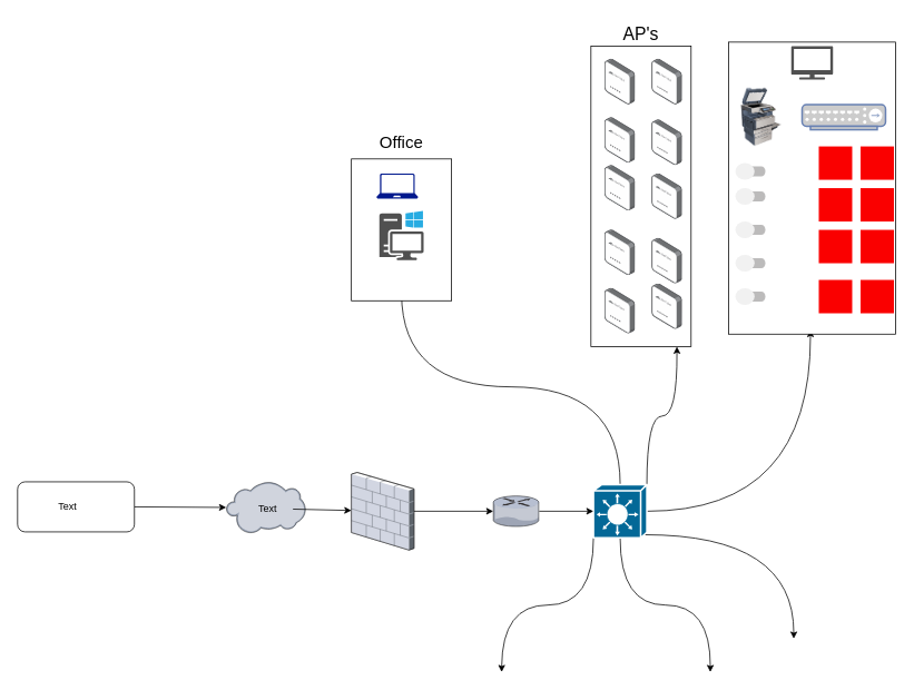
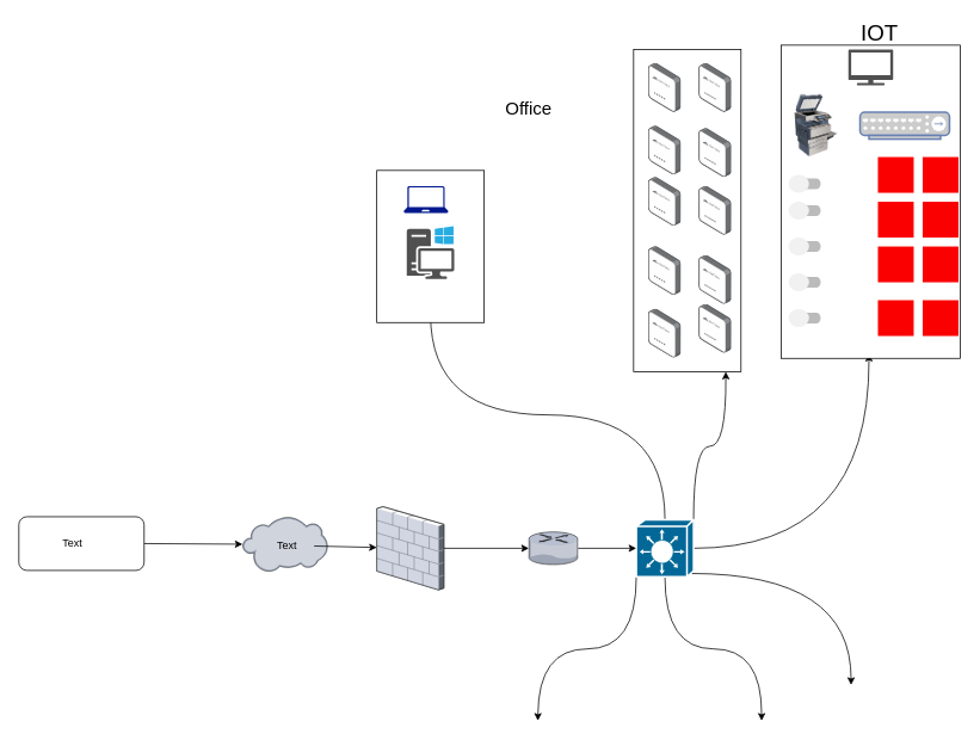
  <mxCell id="0" style=";html=1;" />
  <mxCell id="1" style=";html=1;" parent="0" />
  <mxCell id="2" value="" style="verticalLabelPosition=bottom;sketch=0;aspect=fixed;html=1;verticalAlign=top;strokeColor=none;align=center;outlineConnect=0;shape=mxgraph.citrix.cloud;" vertex="1" parent="1"><mxGeometry x="270" y="577" width="95" height="62" as="geometry" /></mxCell>
  <mxCell id="3" style="edgeStyle=none;rounded=0;orthogonalLoop=1;jettySize=auto;html=1;exitX=1;exitY=0.5;exitDx=0;exitDy=0;" edge="1" parent="1" source="4" target="2"><mxGeometry relative="1" as="geometry"><Array as="points" /></mxGeometry></mxCell>
  <mxCell id="4" value="" style="rounded=1;whiteSpace=wrap;html=1;" vertex="1" parent="1"><mxGeometry x="20" y="577" width="140" height="60" as="geometry" /></mxCell>
  <mxCell id="5" value="Text" style="text;html=1;align=center;verticalAlign=middle;whiteSpace=wrap;rounded=0;" vertex="1" parent="1"><mxGeometry x="50" y="592" width="60" height="30" as="geometry" /></mxCell>
  <mxCell id="6" style="rounded=0;orthogonalLoop=1;jettySize=auto;html=1;" edge="1" parent="1" source="7" target="9"><mxGeometry relative="1" as="geometry" /></mxCell>
  <mxCell id="7" value="Text" style="text;html=1;align=center;verticalAlign=middle;whiteSpace=wrap;rounded=0;" vertex="1" parent="1"><mxGeometry x="290" y="594" width="60" height="30" as="geometry" /></mxCell>
  <mxCell id="8" style="edgeStyle=none;rounded=0;orthogonalLoop=1;jettySize=auto;html=1;" edge="1" parent="1" source="9" target="10"><mxGeometry relative="1" as="geometry" /></mxCell>
  <mxCell id="9" value="" style="verticalLabelPosition=bottom;sketch=0;aspect=fixed;html=1;verticalAlign=top;strokeColor=none;align=center;outlineConnect=0;shape=mxgraph.citrix.firewall;" vertex="1" parent="1"><mxGeometry x="420" y="565.75" width="75" height="93" as="geometry" /></mxCell>
  <mxCell id="10" value="" style="verticalLabelPosition=bottom;sketch=0;aspect=fixed;html=1;verticalAlign=top;strokeColor=none;align=center;outlineConnect=0;shape=mxgraph.citrix.router;" vertex="1" parent="1"><mxGeometry x="590" y="594" width="55" height="36.5" as="geometry" /></mxCell>
  <mxCell id="11" style="rounded=0;orthogonalLoop=1;jettySize=auto;html=1;exitX=0.5;exitY=0;exitDx=0;exitDy=0;exitPerimeter=0;elbow=vertical;edgeStyle=orthogonalEdgeStyle;curved=1;" edge="1" parent="1" source="17"><mxGeometry relative="1" as="geometry"><mxPoint x="480" y="345" as="targetPoint" /></mxGeometry></mxCell>
  <mxCell id="12" style="edgeStyle=orthogonalEdgeStyle;curved=1;rounded=0;orthogonalLoop=1;jettySize=auto;html=1;exitX=1;exitY=0;exitDx=0;exitDy=0;exitPerimeter=0;elbow=vertical;" edge="1" parent="1" source="17"><mxGeometry relative="1" as="geometry"><mxPoint x="810" y="415" as="targetPoint" /></mxGeometry></mxCell>
  <mxCell id="13" style="edgeStyle=orthogonalEdgeStyle;curved=1;rounded=0;orthogonalLoop=1;jettySize=auto;html=1;exitX=1;exitY=0.5;exitDx=0;exitDy=0;exitPerimeter=0;elbow=vertical;" edge="1" parent="1" source="17"><mxGeometry relative="1" as="geometry"><mxPoint x="970" y="395" as="targetPoint" /></mxGeometry></mxCell>
  <mxCell id="14" style="edgeStyle=orthogonalEdgeStyle;curved=1;rounded=0;orthogonalLoop=1;jettySize=auto;html=1;exitX=0.95;exitY=0.94;exitDx=0;exitDy=0;exitPerimeter=0;elbow=vertical;" edge="1" parent="1" source="17"><mxGeometry relative="1" as="geometry"><mxPoint x="950" y="765" as="targetPoint" /></mxGeometry></mxCell>
  <mxCell id="15" style="edgeStyle=orthogonalEdgeStyle;curved=1;rounded=0;orthogonalLoop=1;jettySize=auto;html=1;exitX=0.5;exitY=1;exitDx=0;exitDy=0;exitPerimeter=0;elbow=vertical;" edge="1" parent="1" source="17"><mxGeometry relative="1" as="geometry"><mxPoint x="850" y="805" as="targetPoint" /></mxGeometry></mxCell>
  <mxCell id="16" style="edgeStyle=orthogonalEdgeStyle;curved=1;rounded=0;orthogonalLoop=1;jettySize=auto;html=1;exitX=0;exitY=1;exitDx=0;exitDy=0;exitPerimeter=0;elbow=vertical;" edge="1" parent="1" source="17"><mxGeometry relative="1" as="geometry"><mxPoint x="600" y="805" as="targetPoint" /></mxGeometry></mxCell>
  <mxCell id="17" value="" style="shape=mxgraph.cisco.switches.layer_3_switch;sketch=0;html=1;pointerEvents=1;dashed=0;fillColor=#036897;strokeColor=#ffffff;strokeWidth=2;verticalLabelPosition=bottom;verticalAlign=top;align=center;outlineConnect=0;" vertex="1" parent="1"><mxGeometry x="710" y="580.25" width="64" height="64" as="geometry" /></mxCell>
  <mxCell id="18" style="edgeStyle=none;rounded=0;orthogonalLoop=1;jettySize=auto;html=1;entryX=0;entryY=0.5;entryDx=0;entryDy=0;entryPerimeter=0;" edge="1" parent="1" source="10" target="17"><mxGeometry relative="1" as="geometry" /></mxCell>
  <mxCell id="19" value="" style="rounded=0;whiteSpace=wrap;html=1;movable=0;resizable=0;rotatable=0;deletable=0;editable=0;locked=1;connectable=0;" vertex="1" parent="1"><mxGeometry x="872" y="50" width="200" height="350" as="geometry" /></mxCell>
+ <mxCell id="20" value="&lt;font style=&quot;font-size: 25px;&quot;&gt;IOT&lt;/font&gt;" style="text;html=1;align=center;verticalAlign=middle;whiteSpace=wrap;rounded=0;" vertex="1" parent="1"><mxGeometry x="952" y="20" width="60" height="30" as="geometry" /></mxCell>
  <mxCell id="21" value="" style="sketch=0;pointerEvents=1;shadow=0;dashed=0;html=1;strokeColor=none;fillColor=#505050;labelPosition=center;verticalLabelPosition=bottom;verticalAlign=top;outlineConnect=0;align=center;shape=mxgraph.office.devices.tv;" vertex="1" parent="1"><mxGeometry x="947" width="50" height="40" as="geometry" y="55" /></mxCell>
  <mxCell id="22" value="" style="image;html=1;image=img/lib/clip_art/computers/Printer_Commercial_128x128.png" vertex="1" parent="1"><mxGeometry x="862" y="105" width="98" height="70" as="geometry" /></mxCell>
  <mxCell id="23" value="" style="dashed=0;labelPosition=right;align=left;shape=mxgraph.gmdl.switch;aspect=fixed;switchState=off;strokeColor=none;fillColor=#0E9D57;sketch=0;html=1;" vertex="1" parent="1"><mxGeometry x="880" y="195" width="36" height="20" as="geometry" /></mxCell>
  <mxCell id="24" value="" style="dashed=0;labelPosition=right;align=left;shape=mxgraph.gmdl.switch;aspect=fixed;switchState=off;strokeColor=none;fillColor=#0E9D57;sketch=0;html=1;" vertex="1" parent="1"><mxGeometry x="880" y="225" width="36" height="20" as="geometry" /></mxCell>
  <mxCell id="25" value="" style="dashed=0;labelPosition=right;align=left;shape=mxgraph.gmdl.switch;aspect=fixed;switchState=off;strokeColor=none;fillColor=#0E9D57;sketch=0;html=1;" vertex="1" parent="1"><mxGeometry x="880" y="265" width="36" height="20" as="geometry" /></mxCell>
  <mxCell id="26" value="" style="dashed=0;labelPosition=right;align=left;shape=mxgraph.gmdl.switch;aspect=fixed;switchState=off;strokeColor=none;fillColor=#0E9D57;sketch=0;html=1;" vertex="1" parent="1"><mxGeometry x="880" y="305" width="36" height="20" as="geometry" /></mxCell>
  <mxCell id="27" value="" style="rounded=0;whiteSpace=wrap;html=1;movable=0;resizable=0;rotatable=0;deletable=0;editable=0;locked=1;connectable=0;" vertex="1" parent="1"><mxGeometry x="707" width="120" height="360" as="geometry" y="55" /></mxCell>
- <mxCell id="28" value="&lt;font style=&quot;font-size: 21px;&quot;&gt;AP's&lt;/font&gt;" style="text;html=1;align=center;verticalAlign=middle;whiteSpace=wrap;rounded=0;" vertex="1" parent="1"><mxGeometry x="737" y="25" width="60" height="30" as="geometry" /></mxCell>
  <mxCell id="29" value="" style="dashed=0;labelPosition=right;align=left;shape=mxgraph.gmdl.switch;aspect=fixed;switchState=off;strokeColor=none;fillColor=#0E9D57;sketch=0;html=1;" vertex="1" parent="1"><mxGeometry x="880" y="345" width="36" height="20" as="geometry" /></mxCell>
  <mxCell id="30" value="" style="shape=image;html=1;verticalAlign=top;verticalLabelPosition=bottom;labelBackgroundColor=#ffffff;imageAspect=0;aspect=fixed;image=https://cdn1.iconfinder.com/data/icons/bootstrap-vol-3/16/outlet-128.png;imageBackground=#fa0000;" vertex="1" parent="1"><mxGeometry x="980" y="175" width="40" height="40" as="geometry" /></mxCell>
  <mxCell id="31" value="" style="shape=image;html=1;verticalAlign=top;verticalLabelPosition=bottom;labelBackgroundColor=#ffffff;imageAspect=0;aspect=fixed;image=https://cdn1.iconfinder.com/data/icons/bootstrap-vol-3/16/outlet-128.png;imageBackground=#fa0000;" vertex="1" parent="1"><mxGeometry x="980" y="225" width="40" height="40" as="geometry" /></mxCell>
  <mxCell id="32" value="" style="shape=image;html=1;verticalAlign=top;verticalLabelPosition=bottom;labelBackgroundColor=#ffffff;imageAspect=0;aspect=fixed;image=https://cdn1.iconfinder.com/data/icons/bootstrap-vol-3/16/outlet-128.png;imageBackground=#fa0000;" vertex="1" parent="1"><mxGeometry x="980" y="275" width="40" height="40" as="geometry" /></mxCell>
  <mxCell id="33" value="" style="shape=image;html=1;verticalAlign=top;verticalLabelPosition=bottom;labelBackgroundColor=#ffffff;imageAspect=0;aspect=fixed;image=https://cdn1.iconfinder.com/data/icons/bootstrap-vol-3/16/outlet-128.png;imageBackground=#fa0000;" vertex="1" parent="1"><mxGeometry x="980" y="335" width="40" height="40" as="geometry" /></mxCell>
  <mxCell id="34" value="" style="shape=image;html=1;verticalAlign=top;verticalLabelPosition=bottom;labelBackgroundColor=#ffffff;imageAspect=0;aspect=fixed;image=https://cdn1.iconfinder.com/data/icons/bootstrap-vol-3/16/outlet-128.png;imageBackground=#fa0000;" vertex="1" parent="1"><mxGeometry x="1030" y="175" width="40" height="40" as="geometry" /></mxCell>
  <mxCell id="35" value="" style="shape=image;html=1;verticalAlign=top;verticalLabelPosition=bottom;labelBackgroundColor=#ffffff;imageAspect=0;aspect=fixed;image=https://cdn1.iconfinder.com/data/icons/bootstrap-vol-3/16/outlet-128.png;imageBackground=#fa0000;" vertex="1" parent="1"><mxGeometry x="1030" y="225" width="40" height="40" as="geometry" /></mxCell>
  <mxCell id="36" value="" style="shape=image;html=1;verticalAlign=top;verticalLabelPosition=bottom;labelBackgroundColor=#ffffff;imageAspect=0;aspect=fixed;image=https://cdn1.iconfinder.com/data/icons/bootstrap-vol-3/16/outlet-128.png;imageBackground=#fa0000;" vertex="1" parent="1"><mxGeometry x="1030" y="275" width="40" height="40" as="geometry" /></mxCell>
  <mxCell id="37" value="" style="shape=image;html=1;verticalAlign=top;verticalLabelPosition=bottom;labelBackgroundColor=#ffffff;imageAspect=0;aspect=fixed;image=https://cdn1.iconfinder.com/data/icons/bootstrap-vol-3/16/outlet-128.png;imageBackground=#fa0000;" vertex="1" parent="1"><mxGeometry x="1030" y="335" width="40" height="40" as="geometry" /></mxCell>
  <mxCell id="38" value="" style="fontColor=#0066CC;verticalAlign=top;verticalLabelPosition=bottom;labelPosition=center;align=center;html=1;outlineConnect=0;fillColor=#CCCCCC;strokeColor=#6881B3;gradientColor=none;gradientDirection=north;strokeWidth=2;shape=mxgraph.networks.hub;" vertex="1" parent="1"><mxGeometry x="960" y="125" width="100" height="30" as="geometry" /></mxCell>
  <mxCell id="39" value="" style="image;points=[];aspect=fixed;html=1;align=center;shadow=0;dashed=0;image=img/lib/allied_telesis/wireless/Access_Point_Indoor.svg;" vertex="1" parent="1"><mxGeometry x="723.7" y="70.4" width="36.6" height="54.6" as="geometry" /></mxCell>
  <mxCell id="40" value="" style="image;points=[];aspect=fixed;html=1;align=center;shadow=0;dashed=0;image=img/lib/allied_telesis/wireless/Access_Point_Indoor.svg;" vertex="1" parent="1"><mxGeometry x="723.7" y="140.4" width="36.6" height="54.6" as="geometry" /></mxCell>
  <mxCell id="41" value="" style="image;points=[];aspect=fixed;html=1;align=center;shadow=0;dashed=0;image=img/lib/allied_telesis/wireless/Access_Point_Indoor.svg;" vertex="1" parent="1"><mxGeometry x="723.7" y="197.7" width="36.6" height="54.6" as="geometry" /></mxCell>
  <mxCell id="42" value="" style="image;points=[];aspect=fixed;html=1;align=center;shadow=0;dashed=0;image=img/lib/allied_telesis/wireless/Access_Point_Indoor.svg;" vertex="1" parent="1"><mxGeometry x="723.7" y="275" width="36.6" height="54.6" as="geometry" /></mxCell>
  <mxCell id="43" value="" style="image;points=[];aspect=fixed;html=1;align=center;shadow=0;dashed=0;image=img/lib/allied_telesis/wireless/Access_Point_Indoor.svg;" vertex="1" parent="1"><mxGeometry x="723.7" y="345" width="36.6" height="54.6" as="geometry" /></mxCell>
  <mxCell id="44" value="" style="image;points=[];aspect=fixed;html=1;align=center;shadow=0;dashed=0;image=img/lib/allied_telesis/wireless/Access_Point_Indoor.svg;" vertex="1" parent="1"><mxGeometry x="780" y="70.4" width="36.6" height="54.6" as="geometry" /></mxCell>
  <mxCell id="45" value="" style="image;points=[];aspect=fixed;html=1;align=center;shadow=0;dashed=0;image=img/lib/allied_telesis/wireless/Access_Point_Indoor.svg;" vertex="1" parent="1"><mxGeometry x="780" y="143.1" width="36.6" height="54.6" as="geometry" /></mxCell>
  <mxCell id="46" value="" style="image;points=[];aspect=fixed;html=1;align=center;shadow=0;dashed=0;image=img/lib/allied_telesis/wireless/Access_Point_Indoor.svg;" vertex="1" parent="1"><mxGeometry x="780" y="207.7" width="36.6" height="54.6" as="geometry" /></mxCell>
  <mxCell id="47" value="" style="image;points=[];aspect=fixed;html=1;align=center;shadow=0;dashed=0;image=img/lib/allied_telesis/wireless/Access_Point_Indoor.svg;" vertex="1" parent="1"><mxGeometry x="780" y="285" width="36.6" height="54.6" as="geometry" /></mxCell>
  <mxCell id="48" value="" style="image;points=[];aspect=fixed;html=1;align=center;shadow=0;dashed=0;image=img/lib/allied_telesis/wireless/Access_Point_Indoor.svg;" vertex="1" parent="1"><mxGeometry x="780" y="339.6" width="36.6" height="54.6" as="geometry" /></mxCell>
  <mxCell id="49" value="" style="rounded=0;whiteSpace=wrap;html=1;" vertex="1" parent="1"><mxGeometry x="420" y="190" width="120" height="170" as="geometry" /></mxCell>
- <mxCell id="50" value="&lt;font style=&quot;font-size: 20px;&quot;&gt;Office&lt;/font&gt;" style="text;html=1;align=center;verticalAlign=middle;whiteSpace=wrap;rounded=0;movable=0;resizable=0;rotatable=0;deletable=0;editable=0;locked=1;connectable=0;" vertex="1" parent="1"><mxGeometry x="450" y="155.4" width="60" height="30" as="geometry" /></mxCell>
+ <mxCell id="50" value="&lt;font style=&quot;font-size: 20px;&quot;&gt;Office&lt;/font&gt;" style="text;html=1;align=center;verticalAlign=middle;whiteSpace=wrap;rounded=0;movable=0;resizable=0;rotatable=0;deletable=0;editable=0;locked=1;connectable=0;" vertex="1" parent="1"><mxGeometry x="560" y="105.4" width="60" height="30" as="geometry" /></mxCell>
  <mxCell id="51" value="" style="sketch=0;aspect=fixed;pointerEvents=1;shadow=0;dashed=0;html=1;strokeColor=none;labelPosition=center;verticalLabelPosition=bottom;verticalAlign=top;align=center;fillColor=#00188D;shape=mxgraph.azure.laptop" vertex="1" parent="1"><mxGeometry x="450" y="207.7" width="50" height="30" as="geometry" /></mxCell>
  <mxCell id="52" value="" style="sketch=0;pointerEvents=1;shadow=0;dashed=0;html=1;strokeColor=none;fillColor=#505050;labelPosition=center;verticalLabelPosition=bottom;verticalAlign=top;outlineConnect=0;align=center;shape=mxgraph.office.devices.workstation_pc;" vertex="1" parent="1"><mxGeometry x="453.5" y="252.3" width="53" height="59" as="geometry" /></mxCell>
